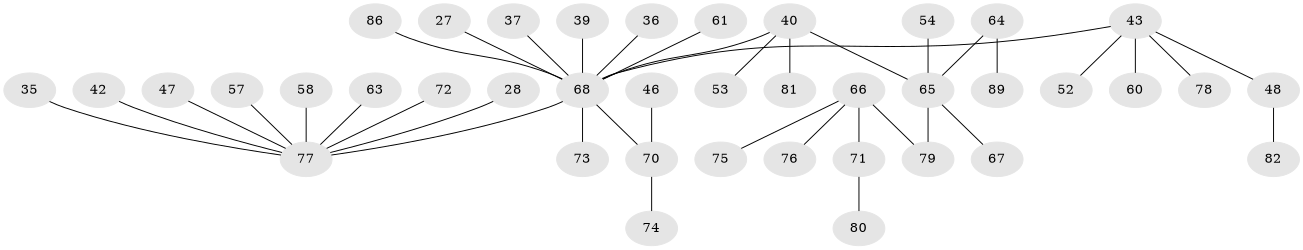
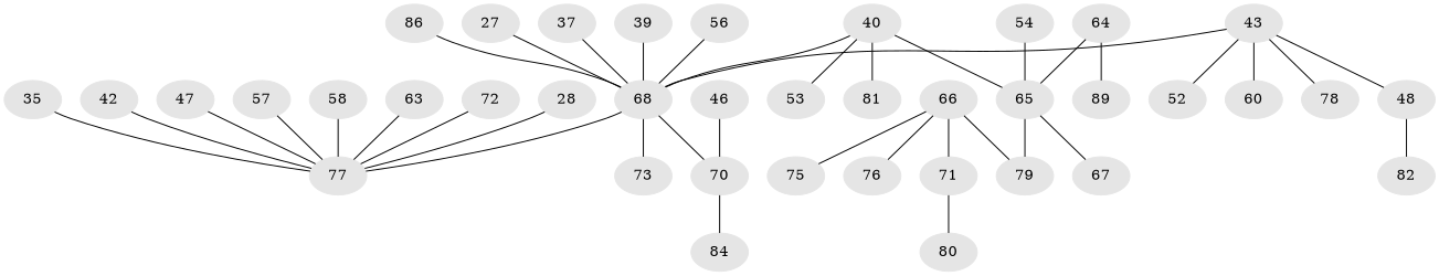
  graph {
    node [color=gray90 style=filled]
    68 [super="+11+20"]
    77 [super="+50+59"]
    70 [super="+44"]
    73
    n5 [label=86]
    27 [super="+23"]
    28
    35
    37
    39
    40 [super="+6+13"]
    53
    65 [super="+51+45"]
    81
    67
    79 [super="+29"]
    42
    43 [super="+16+21+30+36"]
    48
    52
    60
    78
    82
-   74
+   74 [label=84]
    46
    47
    54
-   56 [label=36]
+   56
    57
    58
-   61
    63
    64 [super="+55"]
    n34 [label=89]
    66 [super="+38"]
    71
    75
    76
    80
    72
    68 -- 77
    68 -- 70
    68 -- 73
    70 -- 74
    n5 -- 68
    27 -- 68
    28 -- 77
    35 -- 77
    37 -- 68
    39 -- 68
    40 -- 68
    40 -- 53
    40 -- 65
    40 -- 81
    65 -- 67
    65 -- 79
    42 -- 77
    43 -- 68
    43 -- 48
    43 -- 52
    43 -- 60
    43 -- 78
    48 -- 82
    46 -- 70
    47 -- 77
    54 -- 65
    56 -- 68
    57 -- 77
    58 -- 77
-   61 -- 68
    63 -- 77
    64 -- 65
    64 -- n34
    66 -- 79
    66 -- 71
    66 -- 75
    66 -- 76
    71 -- 80
    72 -- 77
  }
